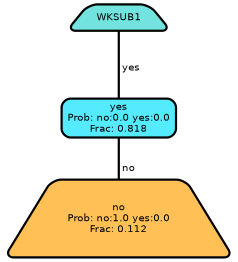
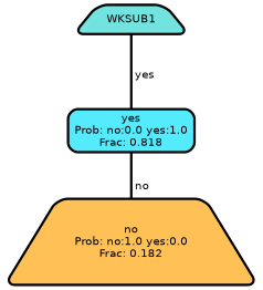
  graph {
    ranksep="0 equally"
    splines=straight
    node [color=black fontcolor=black fontname=helvetica penwidth=3 shape=trapezium style="filled, rounded"]
    edge [color=black fontname=helvetica penwidth=3 style=solid]
-   n1 [fillcolor="#ffc155" label="no\nProb: no:1.0 yes:0.0\nFrac: 0.112"]
+   n1 [fillcolor="#ffc155" label="no\nProb: no:1.0 yes:0.0\nFrac: 0.182"]
    n2 [fillcolor="#73e3e0" label=WKSUB1]
-   n3 [fillcolor="#55ebff" label="yes\nProb: no:0.0 yes:0.0\nFrac: 0.818" shape=box]
+   n3 [fillcolor="#55ebff" label="yes\nProb: no:0.0 yes:1.0\nFrac: 0.818" shape=box]
    subgraph sub_1 {
      rank=same
    }
    n2 -- n3 [label=" yes"]
    n3 -- n1 [label=" no"]
  }
